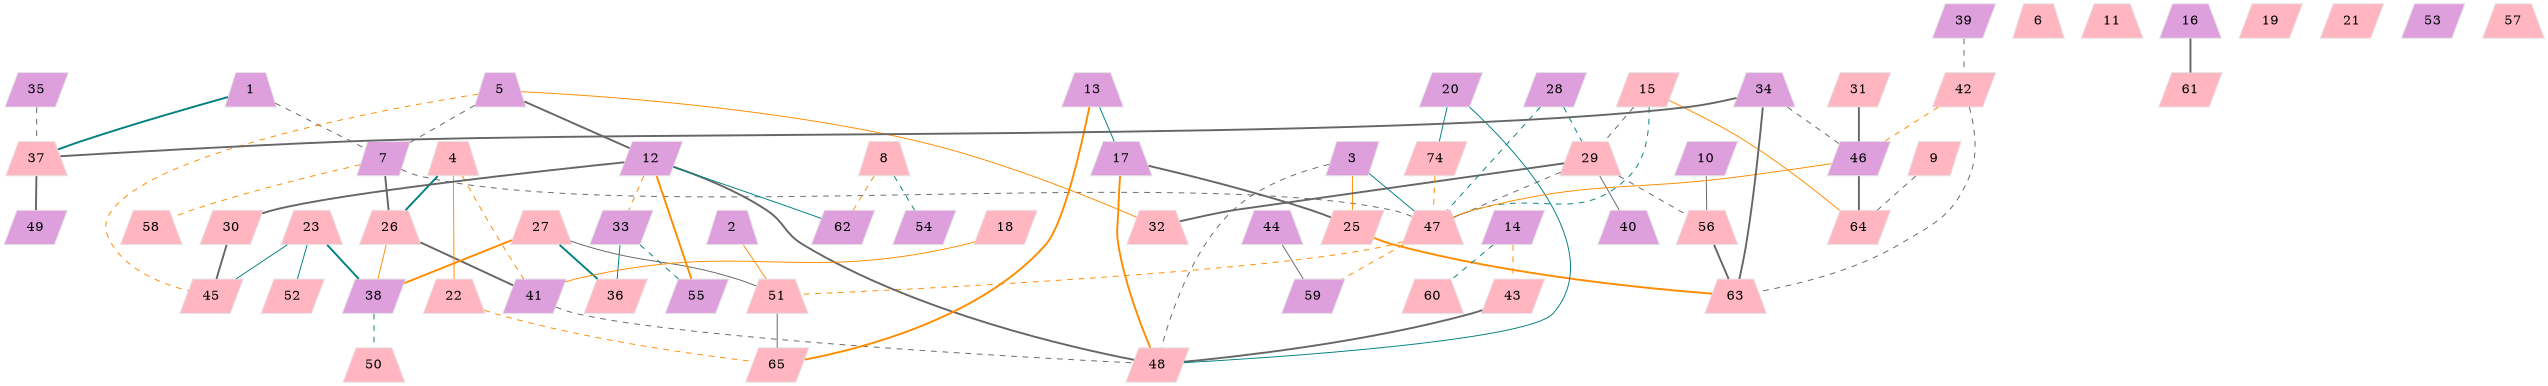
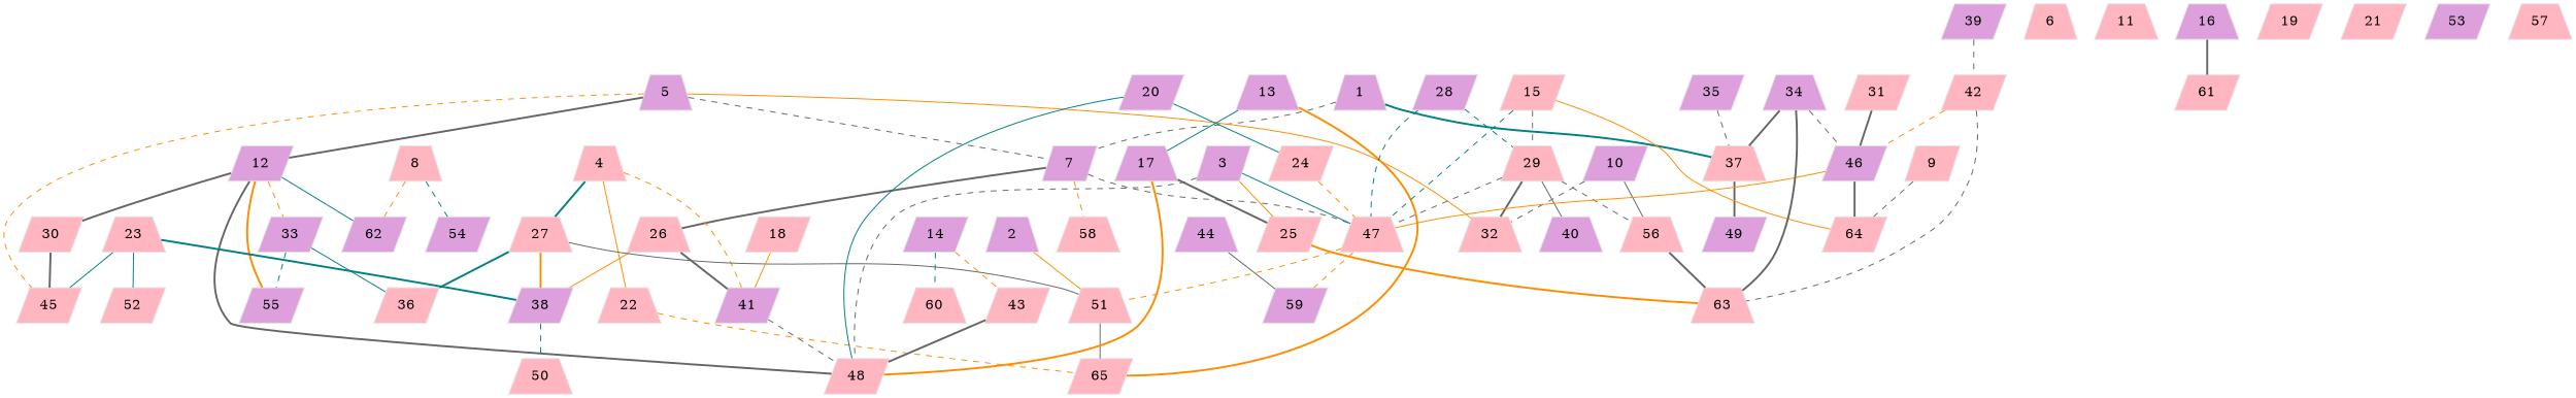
  graph {
    node [color=gray90 fillcolor=lightpink shape=parallelogram style=filled]
    edge [color=gray40 style=dashed]
    1 [fillcolor=plum shape=trapezium]
    7 [fillcolor=plum]
    37 [shape=trapezium]
    47 [shape=trapezium]
    26 [shape=trapezium]
    58 [shape=trapezium]
    49 [fillcolor=plum]
    2 [fillcolor=plum shape=trapezium]
    51 [shape=trapezium]
    65
    3 [fillcolor=plum]
    25
    48
    63 [shape=trapezium]
    59 [fillcolor=plum]
    4 [shape=trapezium]
    22 [shape=trapezium]
    27 [shape=trapezium]
    41 [fillcolor=plum]
    38 [fillcolor=plum]
    36
    5 [fillcolor=plum shape=trapezium]
    12 [fillcolor=plum]
    32 [shape=trapezium]
    45
    62 [fillcolor=plum]
    30
    33 [fillcolor=plum]
    55 [fillcolor=plum]
    6 [shape=trapezium]
    8 [shape=trapezium]
    54 [fillcolor=plum]
    9
    64
    10 [fillcolor=plum]
    56 [shape=trapezium]
    11 [shape=trapezium]
    13 [fillcolor=plum shape=trapezium]
    17 [fillcolor=plum shape=trapezium]
    14 [fillcolor=plum]
    43
    60 [shape=trapezium]
    15
    29 [shape=trapezium]
    40 [fillcolor=plum shape=trapezium]
    16 [fillcolor=plum shape=trapezium]
    61
    18
    19
    20 [fillcolor=plum]
-   24 [label=74]
+   24
    21
    23 [shape=trapezium]
    52
    50 [shape=trapezium]
    28 [fillcolor=plum]
    46 [fillcolor=plum]
    31
    34 [fillcolor=plum shape=trapezium]
    35 [fillcolor=plum]
    39 [fillcolor=plum]
    42
    44 [fillcolor=plum shape=trapezium]
    53 [fillcolor=plum]
    57 [shape=trapezium]
    1 -- 7
    1 -- 37 [color=teal style=bold]
    7 -- 47
    7 -- 26 [style=bold]
    7 -- 58 [color=darkorange]
    37 -- 49 [style=bold]
    47 -- 51 [color=darkorange]
    47 -- 59 [color=darkorange]
    26 -- 41 [style=bold]
    26 -- 38 [color=darkorange style=solid]
    2 -- 51 [color=darkorange style=solid]
    51 -- 65 [style=solid]
    3 -- 47 [color=teal style=solid]
    3 -- 25 [color=darkorange style=solid]
    3 -- 48
    25 -- 63 [color=darkorange style=bold]
    4 -- 22 [color=darkorange style=solid]
-   4 -- 26 [color=teal style=bold]
+   4 -- 27 [color=teal style=bold]
    4 -- 41 [color=darkorange]
    22 -- 65 [color=darkorange]
    27 -- 51 [style=solid]
    27 -- 38 [color=darkorange style=bold]
    27 -- 36 [color=teal style=bold]
    41 -- 48
    38 -- 50 [color=teal]
    5 -- 7
    5 -- 12 [style=bold]
    5 -- 32 [color=darkorange style=solid]
    5 -- 45 [color=darkorange]
    12 -- 48 [style=bold]
    12 -- 62 [color=teal style=solid]
    12 -- 30 [style=bold]
    12 -- 33 [color=darkorange]
    12 -- 55 [color=darkorange style=bold]
    30 -- 45 [style=bold]
    33 -- 36 [color=teal style=solid]
    33 -- 55 [color=teal]
    8 -- 62 [color=darkorange]
    8 -- 54 [color=teal]
    9 -- 64
+   10 -- 32
    10 -- 56 [style=solid]
    56 -- 63 [style=bold]
    13 -- 65 [color=darkorange style=bold]
    13 -- 17 [color=teal style=solid]
    17 -- 25 [style=bold]
    17 -- 48 [color=darkorange style=bold]
    14 -- 43 [color=darkorange]
    14 -- 60 [color=teal]
    43 -- 48 [style=bold]
    15 -- 47 [color=teal]
    15 -- 64 [color=darkorange style=solid]
    15 -- 29
    29 -- 47
    29 -- 32 [style=bold]
    29 -- 56
    29 -- 40 [style=solid]
    16 -- 61 [style=bold]
    18 -- 41 [color=darkorange style=solid]
    20 -- 48 [color=teal style=solid]
    20 -- 24 [color=teal style=solid]
    24 -- 47 [color=darkorange]
    23 -- 38 [color=teal style=bold]
    23 -- 45 [color=teal style=solid]
    23 -- 52 [color=teal style=solid]
    28 -- 47 [color=teal]
    28 -- 29 [color=teal]
    46 -- 47 [color=darkorange style=solid]
    46 -- 64 [style=bold]
    31 -- 46 [style=bold]
    34 -- 37 [style=bold]
    34 -- 63 [style=bold]
    34 -- 46
    35 -- 37
    39 -- 42
    42 -- 63
    42 -- 46 [color=darkorange]
    44 -- 59 [style=solid]
  }
